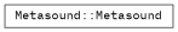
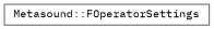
  digraph {
    rankdir=LR
    fontname="IBM Plex Mono"
-   n1 [color=grey40 fillcolor=white fontname="IBM Plex Mono" fontsize=10 height=0.2 label="Metasound::Metasound" shape=box style=filled width=0.4]
+   n1 [color=grey40 fillcolor=white fontname="IBM Plex Mono" fontsize=10 height=0.2 label="Metasound::FOperatorSettings" shape=box style=filled width=0.4]
  }
